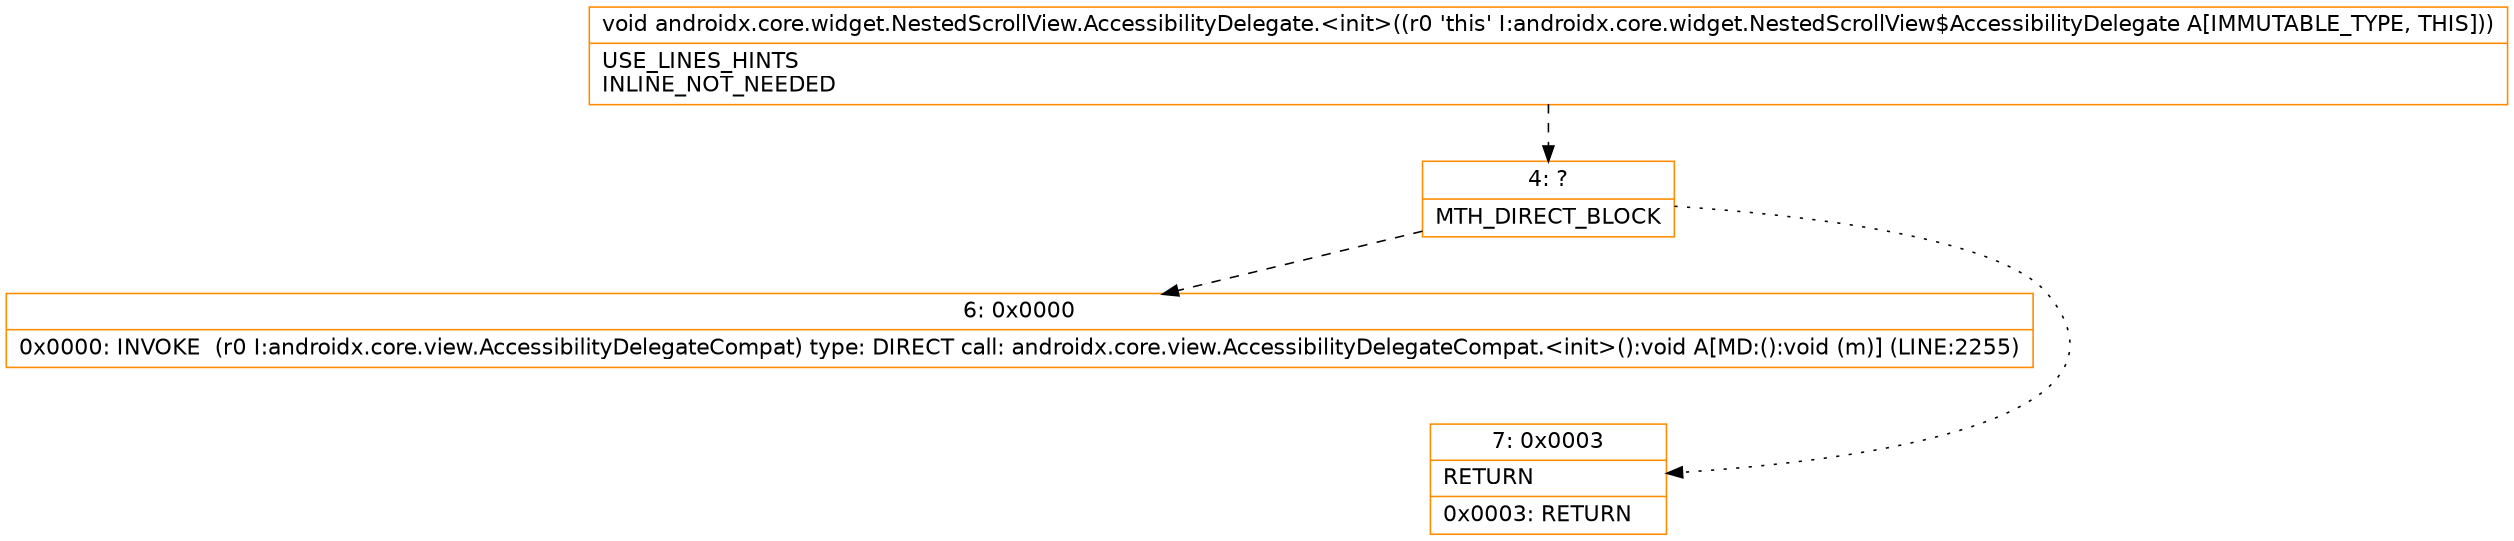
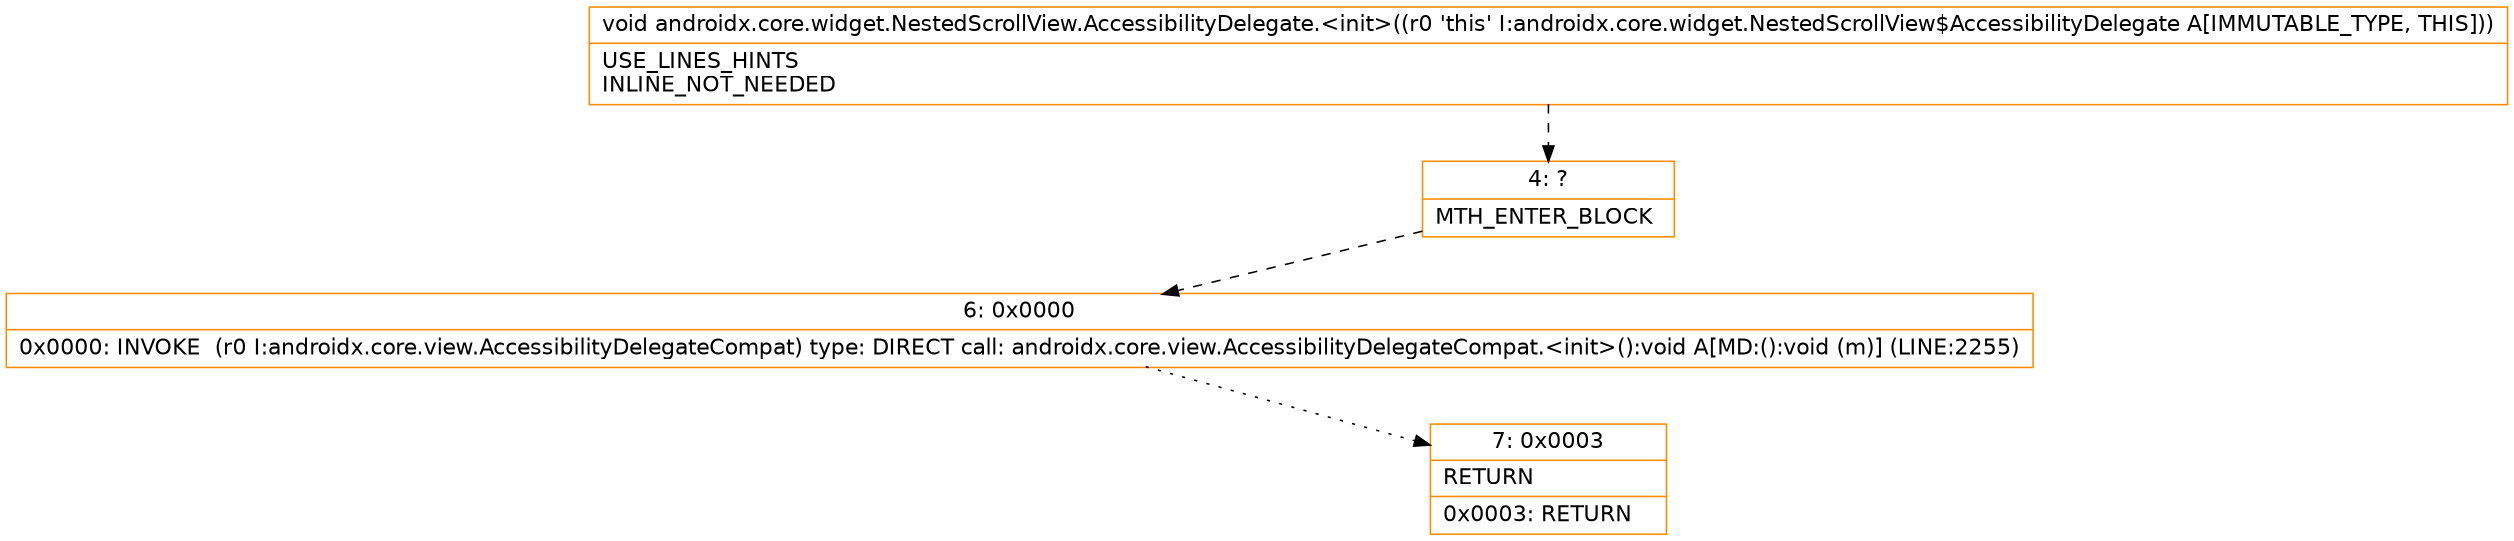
  digraph {
    fontname="DejaVu Sans"
    node [color=darkorange fontname="DejaVu Sans" shape=record]
    edge [fontname="DejaVu Sans" style=dashed]
-   n1 [label="{4\:\ ?|MTH_DIRECT_BLOCK\l}"]
+   n1 [label="{4\:\ ?|MTH_ENTER_BLOCK\l}"]
    n2 [label="{6\:\ 0x0000|0x0000: INVOKE  (r0 I:androidx.core.view.AccessibilityDelegateCompat) type: DIRECT call: androidx.core.view.AccessibilityDelegateCompat.\<init\>():void A[MD:():void (m)] (LINE:2255)\l}"]
    n3 [label="{7\:\ 0x0003|RETURN\l|0x0003: RETURN   \l}"]
    n4 [label="{void androidx.core.widget.NestedScrollView.AccessibilityDelegate.\<init\>((r0 'this' I:androidx.core.widget.NestedScrollView$AccessibilityDelegate A[IMMUTABLE_TYPE, THIS]))  | USE_LINES_HINTS\lINLINE_NOT_NEEDED\l}"]
    n1 -> n2
-   n1 -> n3 [style=dotted]
+   n2 -> n3 [style=dotted]
    n4 -> n1
  }
